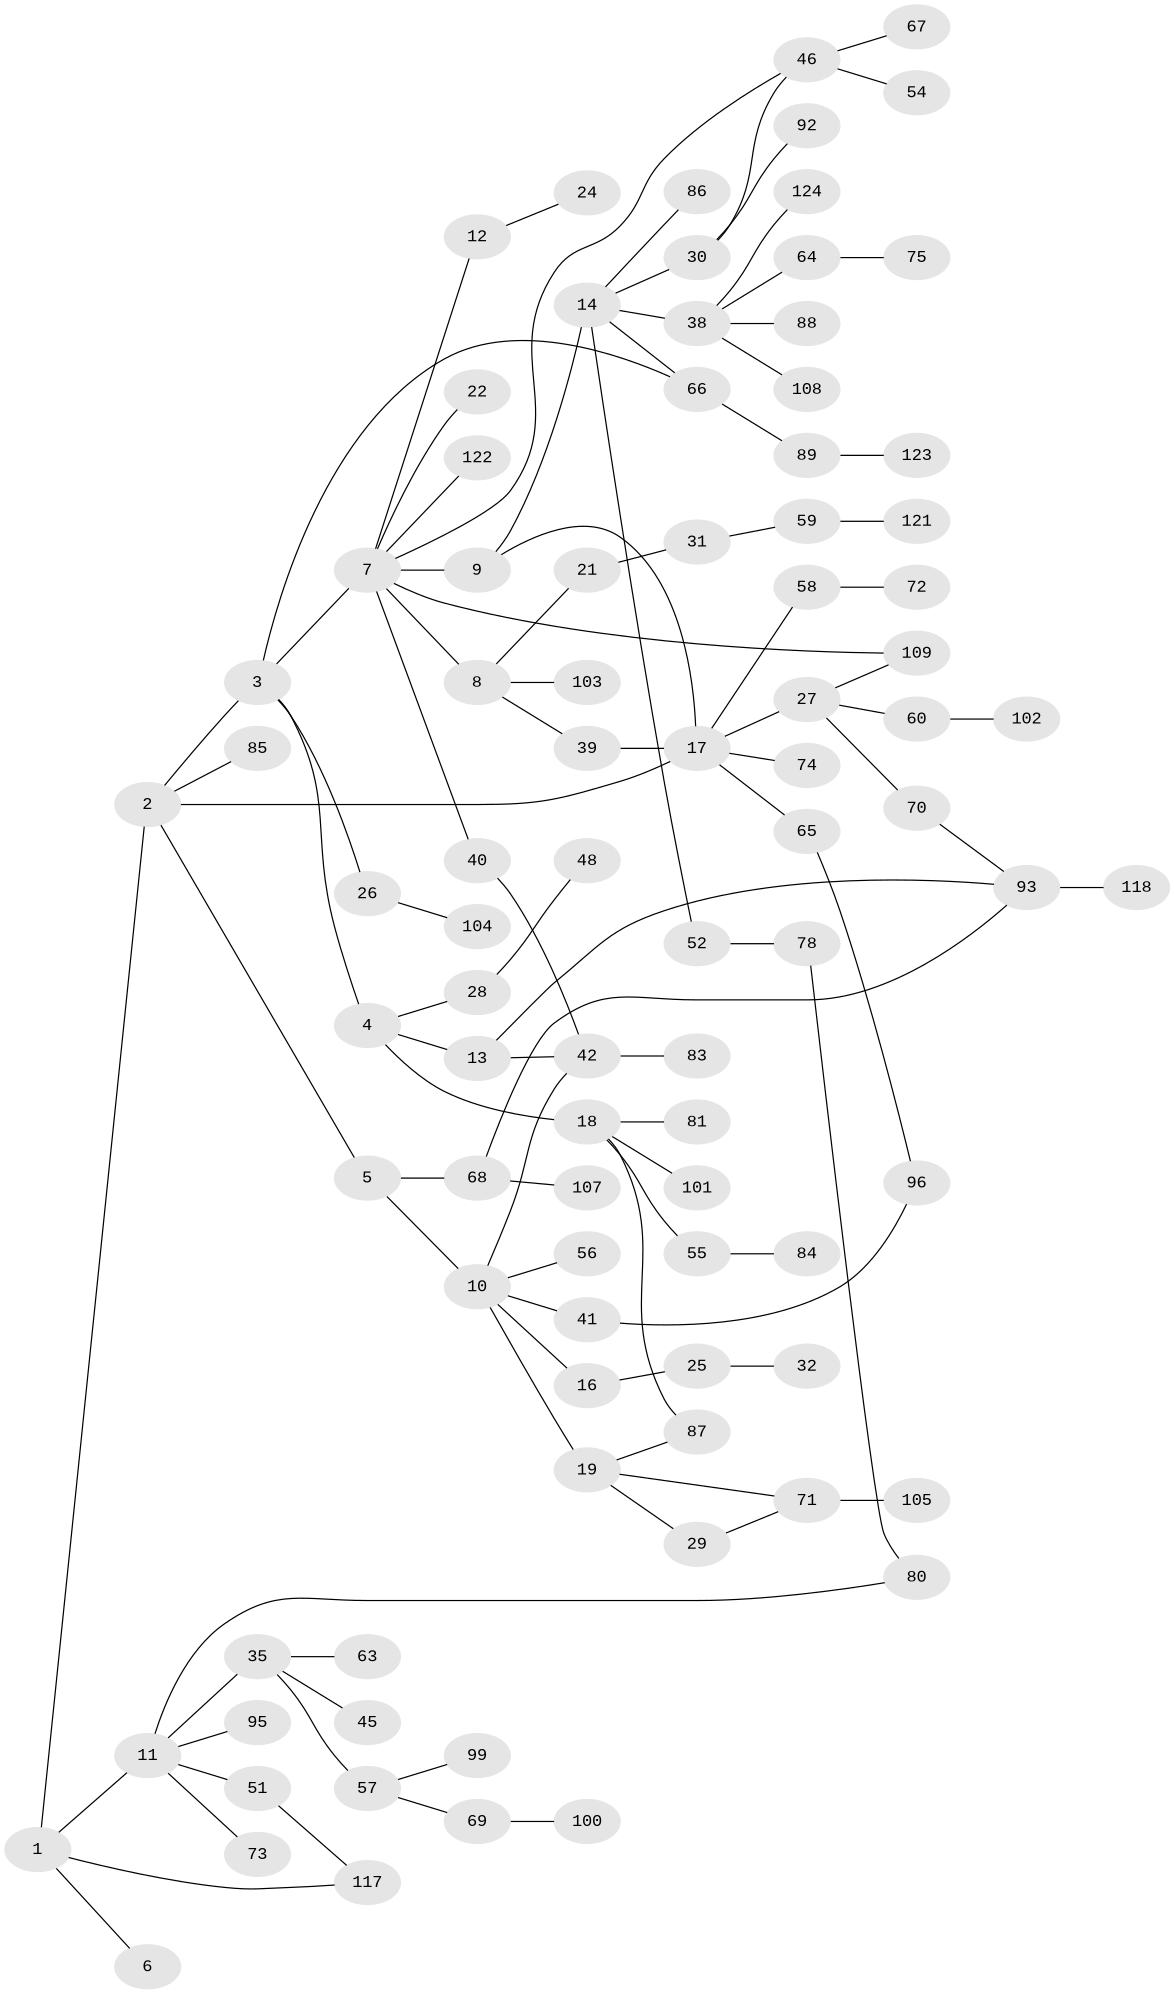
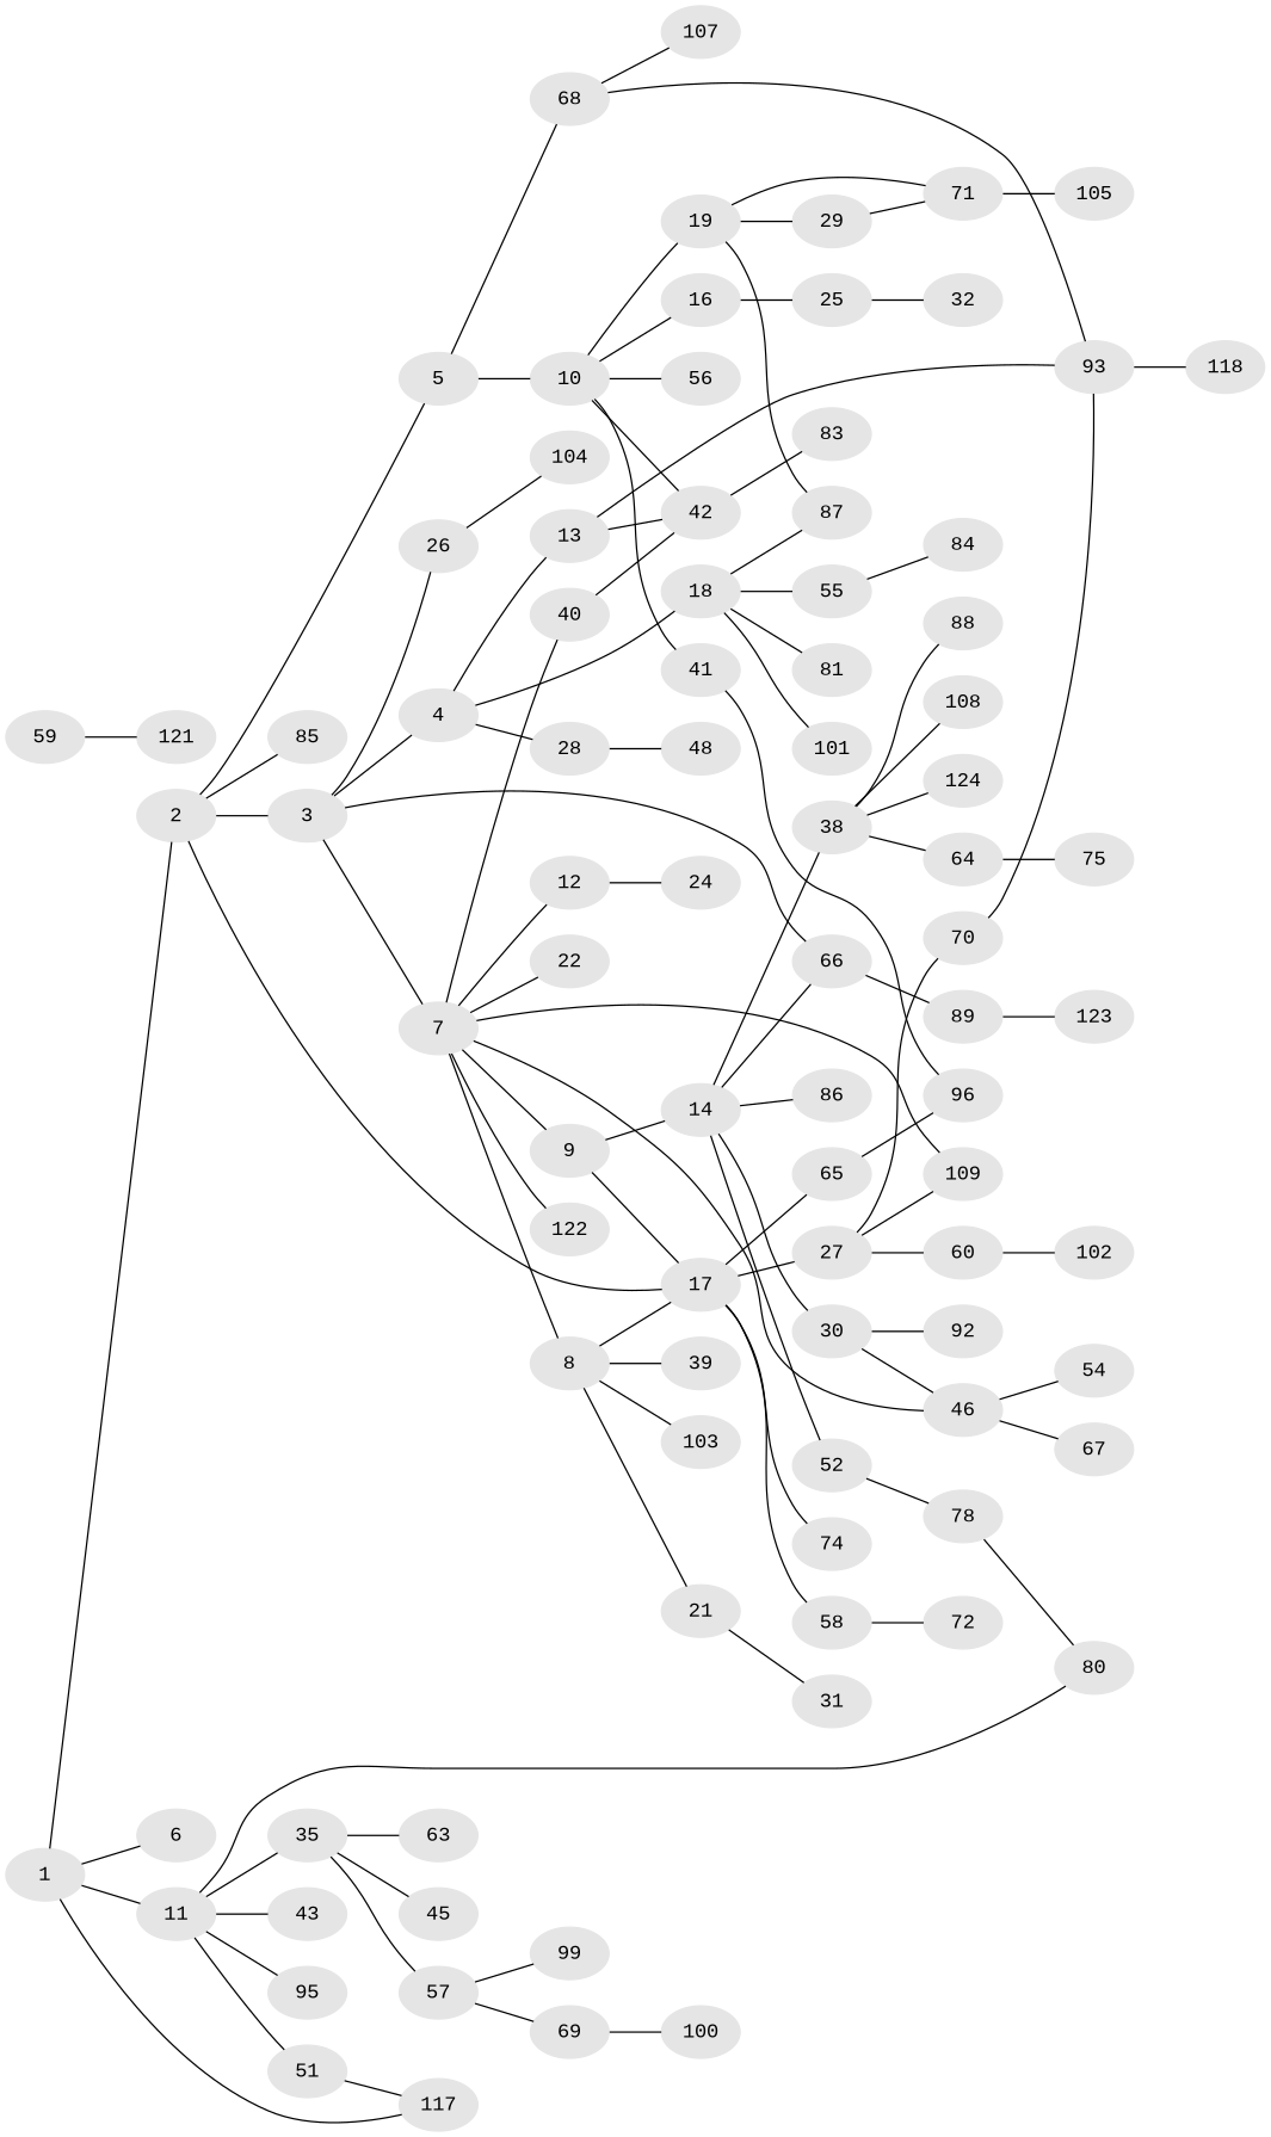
  graph {
    fontname="Liberation Mono"
    rankdir=LR
    node [color=gray90 fontname="Liberation Mono" style=filled]
    edge [fontname="Liberation Mono"]
    1
    2
    6 [super="+37"]
    11
    117 [super="+129"]
    3
    5
    17 [super="+34+23"]
    85
    35
    51 [super="+53+77"]
-   73
+   73 [label=43]
    80
    95
    4
    7 [super="+15"]
    26
    66
    10 [super="+50"]
    68
    27 [super="+49"]
    58
    65
    74
    13
    18
    28
    8 [super="+90+43+20"]
    9
    12 [super="+33"]
    22
    40
    46
    109 [super="+128"]
    122 [super="+126"]
    104
    89
    42 [super="+47+44"]
    93 [super="+112"]
    55
    81
    87 [super="+94"]
    101
    48
    16
    19 [super="+114"]
    41
    56
    107
    21 [super="+62+61"]
    39
    103 [super="+119"]
    14
    24 [super="+113"]
    54
    67
    31 [super="+36"]
    30 [super="+125"]
    38
    52 [super="+76"]
    86 [super="+97"]
    25
    29
    71
    96
    83
    45
    57 [super="+98"]
    63
    118
    92
    64
    88 [super="+116"]
    108
    124
    78
    32
    60
    70
    72
    84
    105
    59 [super="+91"]
    102
    121
    69
    99
    75
    100
    123
    1 -- 2
    1 -- 6
    1 -- 11
    1 -- 117
    2 -- 3
    2 -- 5
    2 -- 17
    2 -- 85
    11 -- 35
    11 -- 51
    11 -- 73
    11 -- 80
    11 -- 95
    3 -- 4
    3 -- 7
    3 -- 26
    3 -- 66
    5 -- 10
    5 -- 68
    17 -- 27
    17 -- 58
    17 -- 65
    17 -- 74
    35 -- 45
    35 -- 57
    35 -- 63
    51 -- 117
    4 -- 13
    4 -- 18
    4 -- 28
    7 -- 8
    7 -- 9
    7 -- 12
    7 -- 22
    7 -- 40
    7 -- 46
    7 -- 109
    7 -- 122
    26 -- 104
    66 -- 89
    10 -- 42
    10 -- 16
    10 -- 19
    10 -- 41
    10 -- 56
    68 -- 93
    68 -- 107
    27 -- 109
    27 -- 60
    27 -- 70
    58 -- 72
    65 -- 96
    13 -- 42
    13 -- 93
    18 -- 55
    18 -- 81
    18 -- 87
    18 -- 101
    28 -- 48
-   39 -- 17
+   8 -- 17
    8 -- 21
    8 -- 39
    8 -- 103
    9 -- 17
    9 -- 14
    12 -- 24
    40 -- 42
    46 -- 54
    46 -- 67
    89 -- 123
    42 -- 83
    93 -- 118
    55 -- 84
    16 -- 25
    19 -- 87
    19 -- 29
    19 -- 71
    41 -- 96
    21 -- 31
    14 -- 66
    14 -- 30
    14 -- 38
    14 -- 52
    14 -- 86
-   31 -- 59
    30 -- 46
    30 -- 92
    38 -- 64
    38 -- 88
    38 -- 108
    38 -- 124
    52 -- 78
    25 -- 32
    29 -- 71
    71 -- 105
    57 -- 69
    57 -- 99
    64 -- 75
    78 -- 80
    60 -- 102
    70 -- 93
    59 -- 121
    69 -- 100
  }
